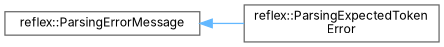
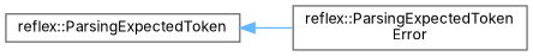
  digraph {
    rankdir=LR
    fontname=Inter
    node [color=grey40 fillcolor=white fontname=Inter fontsize=10 shape=box style=filled]
-   n1 [height=0.2 label="reflex::ParsingErrorMessage" width=0.4]
+   n1 [height=0.2 label="reflex::ParsingExpectedToken" width=0.4]
    n2 [height=0.2 label="reflex::ParsingExpectedToken\lError" width=0.4]
    n1 -> n2 [color=steelblue1 dir=back fontname=Inter fontsize=10 labelfontname=Helvetica labelfontsize=10 style=solid]
  }
